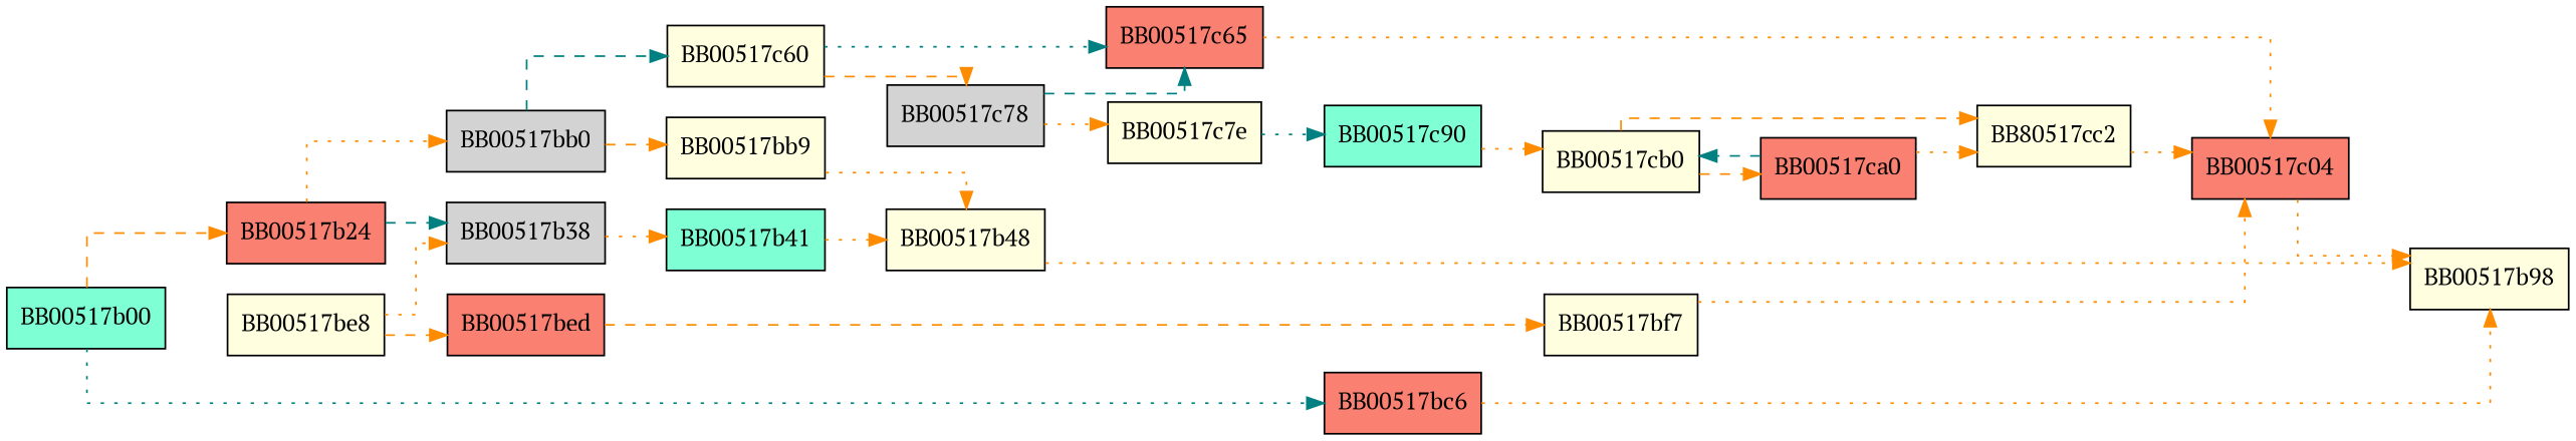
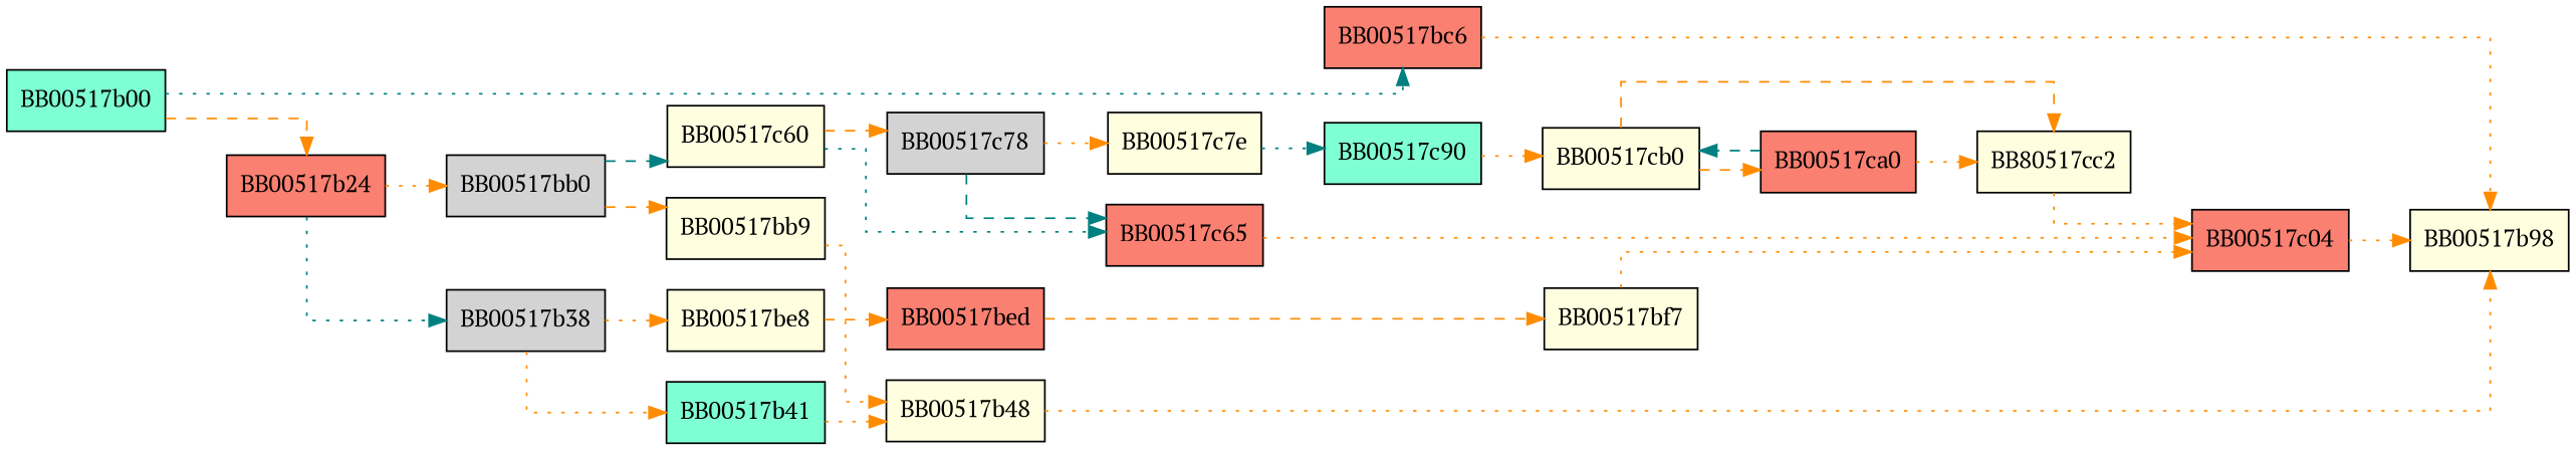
  digraph {
    fontname="PT Serif"
    rankdir=LR
    splines=ortho
    node [fillcolor=lightyellow fontname="PT Serif" shape=box style=filled]
    edge [color=darkorange fontname="PT Serif" style=dotted]
    BB00517b00 [fillcolor=aquamarine]
    n2 [fillcolor=salmon label=BB00517bc6]
    BB00517b24 [fillcolor=salmon]
    BB00517b98
    BB00517bb0 [fillcolor=lightgrey]
    BB00517b38 [fillcolor=lightgrey]
    BB00517c60
    BB00517bb9
    BB00517be8
    BB00517b41 [fillcolor=aquamarine]
    BB00517c78 [fillcolor=lightgrey]
    BB00517c65 [fillcolor=salmon]
    BB00517b48
    BB00517bed [fillcolor=salmon]
    BB00517c04 [fillcolor=salmon]
    BB00517bf7
    BB00517c7e
    BB00517c90 [fillcolor=aquamarine]
    BB00517cb0
    BB00517ca0 [fillcolor=salmon]
    n21 [label=BB80517cc2]
    BB00517b00 -> n2 [color=teal]
    BB00517b00 -> BB00517b24 [style=dashed]
    n2 -> BB00517b98
    BB00517b24 -> BB00517bb0
-   BB00517b24 -> BB00517b38 [color=teal style=dashed]
+   BB00517b24 -> BB00517b38 [color=teal]
    BB00517bb0 -> BB00517c60 [color=teal style=dashed]
    BB00517bb0 -> BB00517bb9 [style=dashed]
-   BB00517be8 -> BB00517b38
+   BB00517b38 -> BB00517be8
    BB00517b38 -> BB00517b41
    BB00517c60 -> BB00517c78 [style=dashed]
    BB00517c60 -> BB00517c65 [color=teal]
    BB00517bb9 -> BB00517b48
    BB00517be8 -> BB00517bed [style=dashed]
    BB00517b41 -> BB00517b48
    BB00517c78 -> BB00517c65 [color=teal style=dashed]
    BB00517c78 -> BB00517c7e
    BB00517c65 -> BB00517c04
    BB00517b48 -> BB00517b98
    BB00517bed -> BB00517bf7 [style=dashed]
    BB00517c04 -> BB00517b98
    BB00517bf7 -> BB00517c04
    BB00517c7e -> BB00517c90 [color=teal]
    BB00517c90 -> BB00517cb0
    BB00517cb0 -> BB00517ca0 [style=dashed]
    BB00517cb0 -> n21 [style=dashed]
    BB00517ca0 -> BB00517cb0 [color=teal style=dashed]
    BB00517ca0 -> n21
    n21 -> BB00517c04
  }
